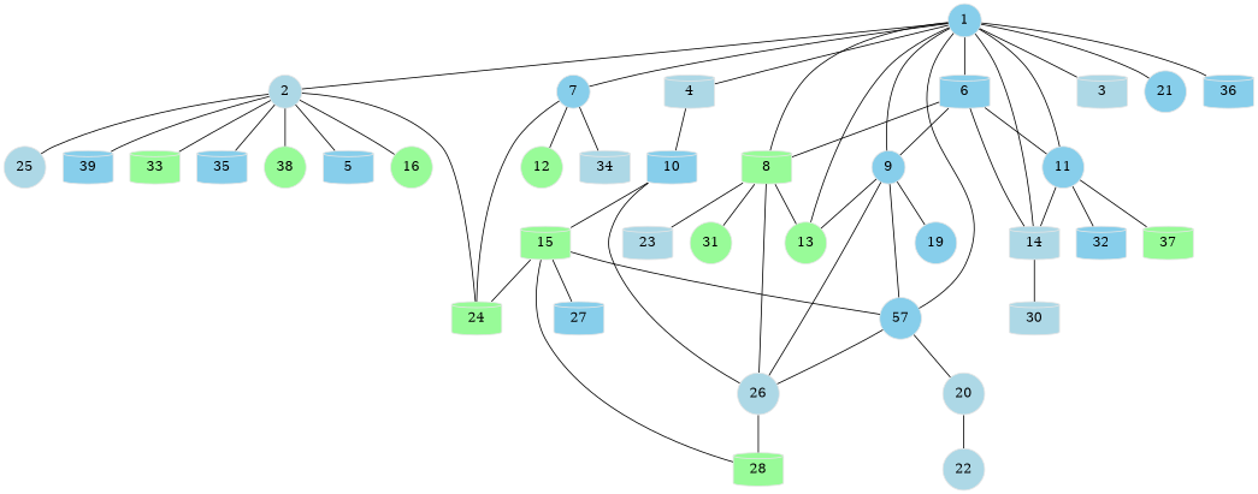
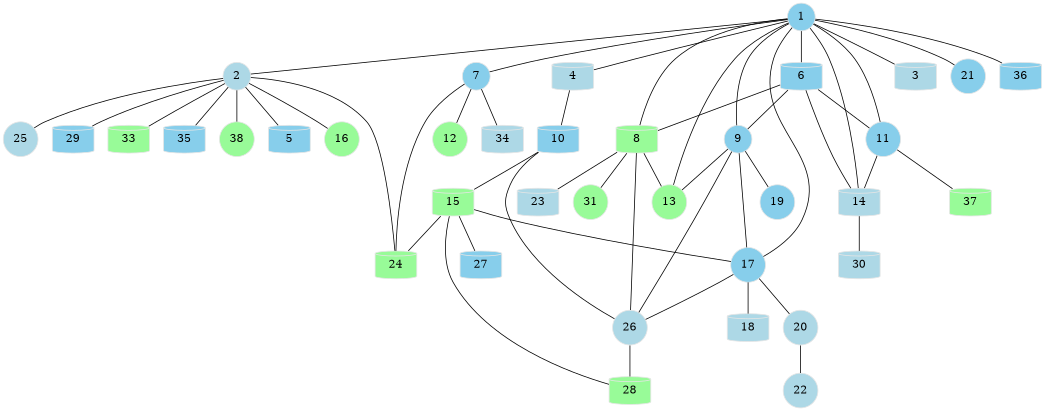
  graph {
    node [color=gray90 fillcolor=skyblue shape=cylinder style=filled]
    edge [weight=1.0]
    1 [shape=circle]
    2 [fillcolor=lightblue shape=circle]
    3 [fillcolor=lightblue]
    4 [fillcolor=lightblue]
    6
    7 [shape=circle]
    8 [fillcolor=palegreen]
    9 [shape=circle]
    11 [shape=circle]
    13 [fillcolor=palegreen shape=circle]
    14 [fillcolor=lightblue]
-   17 [shape=circle label=57]
+   17 [shape=circle]
    21 [shape=circle]
    36
    5
    16 [fillcolor=palegreen shape=circle]
    25 [fillcolor=lightblue shape=circle]
-   29 [label=39]
+   29
    33 [fillcolor=palegreen]
    35
    38 [fillcolor=palegreen shape=circle]
    24 [fillcolor=palegreen]
    10
    12 [fillcolor=palegreen shape=circle]
    34 [fillcolor=lightblue]
    23 [fillcolor=lightblue]
    26 [fillcolor=lightblue shape=circle]
    31 [fillcolor=palegreen shape=circle]
    19 [shape=circle]
-   32
    37 [fillcolor=palegreen]
    30 [fillcolor=lightblue]
+   18 [fillcolor=lightblue]
    20 [fillcolor=lightblue shape=circle]
    15 [fillcolor=palegreen]
    28 [fillcolor=palegreen]
    27
    22 [fillcolor=lightblue shape=circle]
    1 -- 2
    1 -- 3
    1 -- 4
    1 -- 6 [weight=13.0]
    1 -- 7
    1 -- 8
    1 -- 9
    1 -- 11
    1 -- 13 [weight=2.0]
    1 -- 14
    1 -- 17
    1 -- 21
    1 -- 36
    2 -- 5
    2 -- 16
    2 -- 25
    2 -- 29
    2 -- 33
    2 -- 35
    2 -- 38
    2 -- 24
    4 -- 10
    6 -- 8
    6 -- 9
    6 -- 11
    6 -- 14
    7 -- 24
    7 -- 12
    7 -- 34
    8 -- 13
    8 -- 23
    8 -- 26
    8 -- 31
    9 -- 13
    9 -- 17
    9 -- 26
    9 -- 19 [weight=2.0]
    11 -- 14
-   11 -- 32
    11 -- 37
    14 -- 30
    17 -- 26
+   17 -- 18 [weight=2.0]
    17 -- 20
    10 -- 26
    10 -- 15
    26 -- 28 [weight=2.0]
    20 -- 22
    15 -- 17
    15 -- 24 [weight=2.0]
    15 -- 28
    15 -- 27
  }
